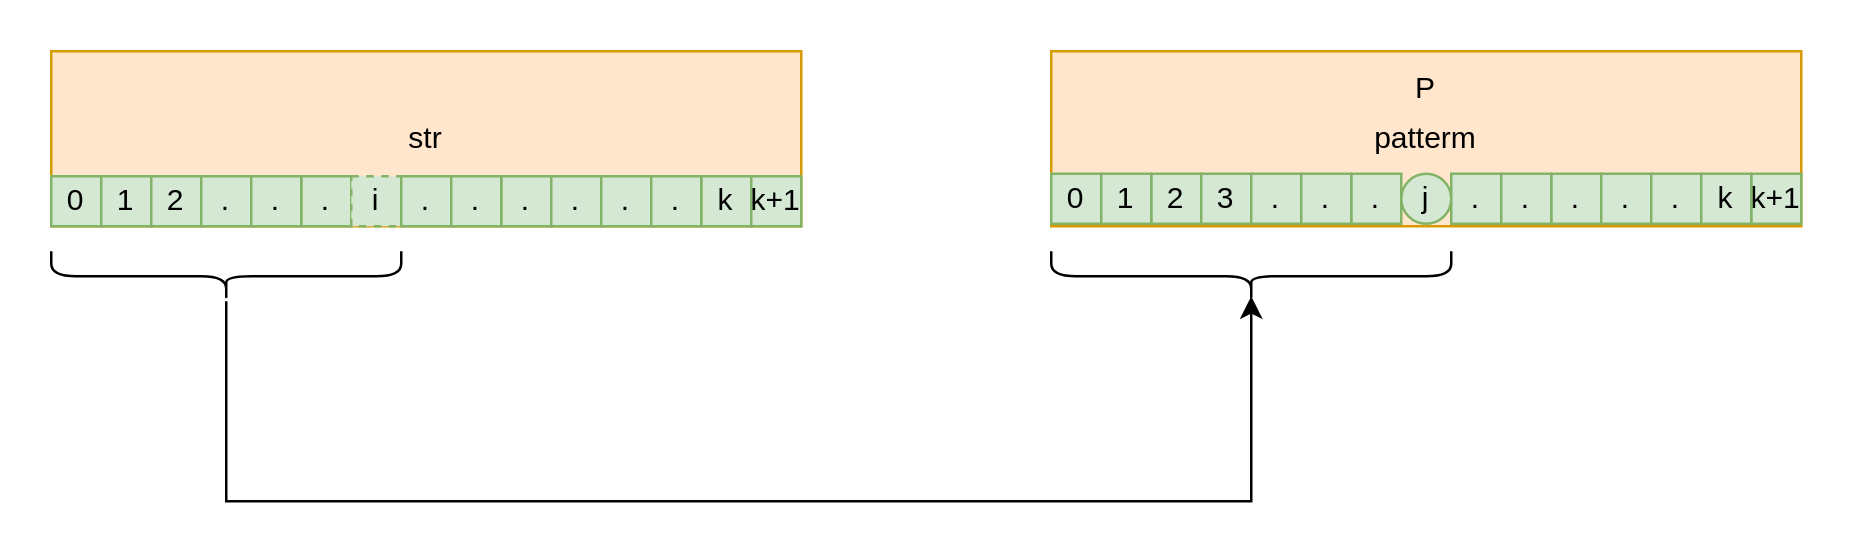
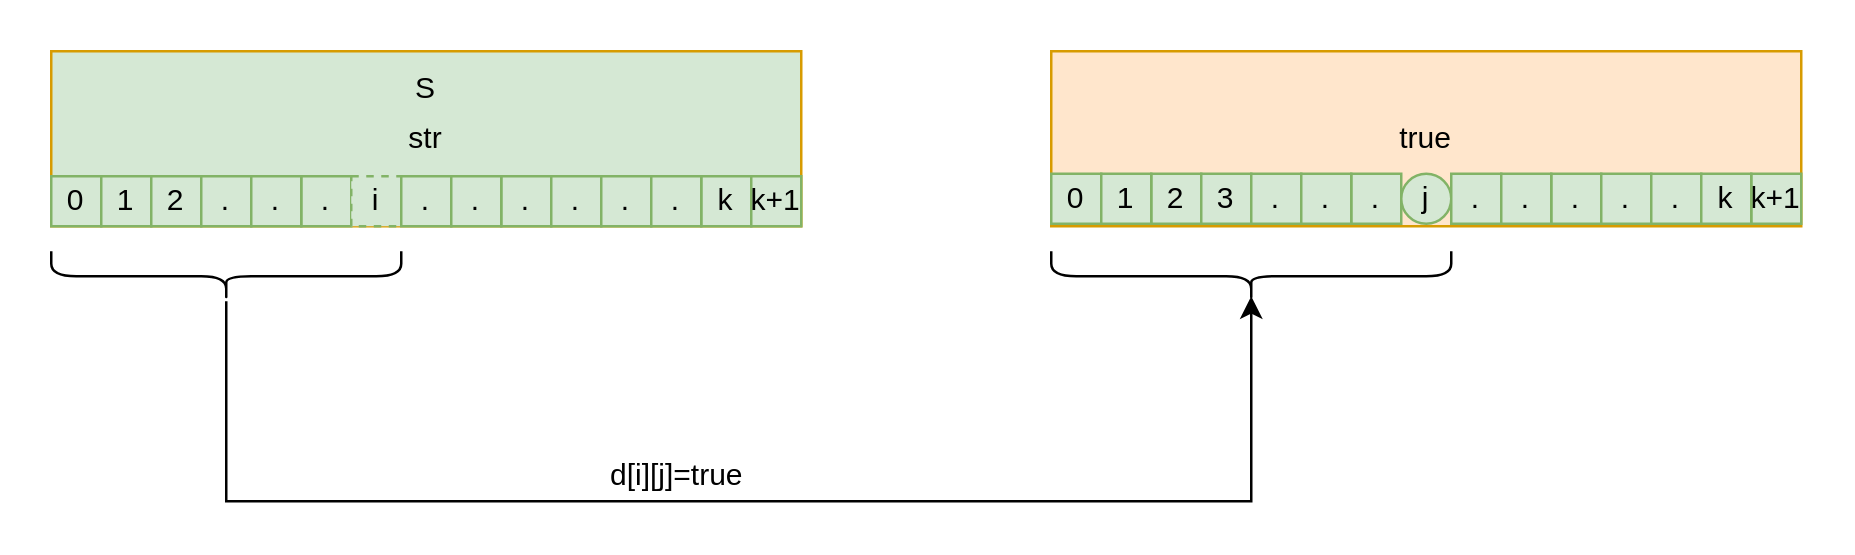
  <mxCell id="0" />
  <mxCell id="1" parent="0" />
- <mxCell id="2" value="str" style="rounded=0;whiteSpace=wrap;html=1;fillColor=#ffe6cc;strokeColor=#d79b00;" vertex="1" parent="1"><mxGeometry x="20" y="20" width="300" height="70" as="geometry" /></mxCell>
- <mxCell id="3" value="patterm" style="rounded=0;whiteSpace=wrap;html=1;fillColor=#ffe6cc;strokeColor=#d79b00;" vertex="1" parent="1"><mxGeometry x="420" y="20" width="300" height="70" as="geometry" /></mxCell>
- <mxCell id="5" value="P" style="text;html=1;strokeColor=none;fillColor=none;align=center;verticalAlign=middle;whiteSpace=wrap;rounded=0;" vertex="1" parent="1"><mxGeometry x="540" y="20" width="60" height="30" as="geometry" /></mxCell>
+ <mxCell id="2" value="str" style="rounded=0;whiteSpace=wrap;html=1;fillColor=#d5e8d4;strokeColor=#d79b00;" vertex="1" parent="1"><mxGeometry x="20" y="20" width="300" height="70" as="geometry" /></mxCell>
+ <mxCell id="3" value="true" style="rounded=0;whiteSpace=wrap;html=1;fillColor=#ffe6cc;strokeColor=#d79b00;" vertex="1" parent="1"><mxGeometry x="420" y="20" width="300" height="70" as="geometry" /></mxCell>
+ <mxCell id="4" value="S" style="text;html=1;strokeColor=none;fillColor=none;align=center;verticalAlign=middle;whiteSpace=wrap;rounded=0;" vertex="1" parent="1"><mxGeometry x="140" y="20" width="60" height="30" as="geometry" /></mxCell>
  <mxCell id="6" value="0" style="rounded=0;whiteSpace=wrap;html=1;fillColor=#d5e8d4;strokeColor=#82b366;" vertex="1" parent="1"><mxGeometry x="20" y="70" width="20" height="20" as="geometry" /></mxCell>
  <mxCell id="7" value="1" style="rounded=0;whiteSpace=wrap;html=1;fillColor=#d5e8d4;strokeColor=#82b366;" vertex="1" parent="1"><mxGeometry x="40" y="70" width="20" height="20" as="geometry" /></mxCell>
  <mxCell id="8" value="0" style="rounded=0;whiteSpace=wrap;html=1;fillColor=#d5e8d4;strokeColor=#82b366;" vertex="1" parent="1"><mxGeometry x="420" y="69" width="20" height="20" as="geometry" /></mxCell>
  <mxCell id="9" value="2" style="rounded=0;whiteSpace=wrap;html=1;fillColor=#d5e8d4;strokeColor=#82b366;" vertex="1" parent="1"><mxGeometry x="460" y="69" width="20" height="20" as="geometry" /></mxCell>
  <mxCell id="10" value="1" style="rounded=0;whiteSpace=wrap;html=1;fillColor=#d5e8d4;strokeColor=#82b366;" vertex="1" parent="1"><mxGeometry x="440" y="69" width="20" height="20" as="geometry" /></mxCell>
  <mxCell id="11" value="3" style="rounded=0;whiteSpace=wrap;html=1;fillColor=#d5e8d4;strokeColor=#82b366;" vertex="1" parent="1"><mxGeometry x="480" y="69" width="20" height="20" as="geometry" /></mxCell>
  <mxCell id="12" value="." style="rounded=0;whiteSpace=wrap;html=1;fillColor=#d5e8d4;strokeColor=#82b366;" vertex="1" parent="1"><mxGeometry x="500" y="69" width="20" height="20" as="geometry" /></mxCell>
  <mxCell id="13" value="." style="rounded=0;whiteSpace=wrap;html=1;fillColor=#d5e8d4;strokeColor=#82b366;" vertex="1" parent="1"><mxGeometry x="540" y="69" width="20" height="20" as="geometry" /></mxCell>
  <mxCell id="14" value="." style="rounded=0;whiteSpace=wrap;html=1;fillColor=#d5e8d4;strokeColor=#82b366;" vertex="1" parent="1"><mxGeometry x="520" y="69" width="20" height="20" as="geometry" /></mxCell>
  <mxCell id="15" value="j" style="ellipse;whiteSpace=wrap;html=1;fillColor=#d5e8d4;strokeColor=#82b366;" vertex="1" parent="1"><mxGeometry x="560" y="69" width="20" height="20" as="geometry" /></mxCell>
  <mxCell id="16" value="." style="rounded=0;whiteSpace=wrap;html=1;fillColor=#d5e8d4;strokeColor=#82b366;" vertex="1" parent="1"><mxGeometry x="580" y="69" width="20" height="20" as="geometry" /></mxCell>
  <mxCell id="17" value="." style="rounded=0;whiteSpace=wrap;html=1;fillColor=#d5e8d4;strokeColor=#82b366;" vertex="1" parent="1"><mxGeometry x="620" y="69" width="20" height="20" as="geometry" /></mxCell>
  <mxCell id="18" value="." style="rounded=0;whiteSpace=wrap;html=1;fillColor=#d5e8d4;strokeColor=#82b366;" vertex="1" parent="1"><mxGeometry x="600" y="69" width="20" height="20" as="geometry" /></mxCell>
  <mxCell id="19" value="." style="rounded=0;whiteSpace=wrap;html=1;fillColor=#d5e8d4;strokeColor=#82b366;" vertex="1" parent="1"><mxGeometry x="640" y="69" width="20" height="20" as="geometry" /></mxCell>
  <mxCell id="20" value="." style="rounded=0;whiteSpace=wrap;html=1;fillColor=#d5e8d4;strokeColor=#82b366;" vertex="1" parent="1"><mxGeometry x="660" y="69" width="20" height="20" as="geometry" /></mxCell>
  <mxCell id="21" value="k+1" style="rounded=0;whiteSpace=wrap;html=1;fillColor=#d5e8d4;strokeColor=#82b366;" vertex="1" parent="1"><mxGeometry x="700" y="69" width="20" height="20" as="geometry" /></mxCell>
  <mxCell id="22" value="k" style="rounded=0;whiteSpace=wrap;html=1;fillColor=#d5e8d4;strokeColor=#82b366;" vertex="1" parent="1"><mxGeometry x="680" y="69" width="20" height="20" as="geometry" /></mxCell>
  <mxCell id="23" value="2" style="rounded=0;whiteSpace=wrap;html=1;fillColor=#d5e8d4;strokeColor=#82b366;" vertex="1" parent="1"><mxGeometry x="60" y="70" width="20" height="20" as="geometry" /></mxCell>
  <mxCell id="24" value="." style="rounded=0;whiteSpace=wrap;html=1;fillColor=#d5e8d4;strokeColor=#82b366;" vertex="1" parent="1"><mxGeometry x="80" y="70" width="20" height="20" as="geometry" /></mxCell>
  <mxCell id="25" value="." style="rounded=0;whiteSpace=wrap;html=1;fillColor=#d5e8d4;strokeColor=#82b366;" vertex="1" parent="1"><mxGeometry x="120" y="70" width="20" height="20" as="geometry" /></mxCell>
  <mxCell id="26" value="." style="rounded=0;whiteSpace=wrap;html=1;fillColor=#d5e8d4;strokeColor=#82b366;" vertex="1" parent="1"><mxGeometry x="100" y="70" width="20" height="20" as="geometry" /></mxCell>
  <mxCell id="27" value="i" style="rounded=0;whiteSpace=wrap;html=1;fillColor=#d5e8d4;strokeColor=#82b366;dashed=1;" vertex="1" parent="1"><mxGeometry x="140" y="70" width="20" height="20" as="geometry" /></mxCell>
  <mxCell id="28" value="." style="rounded=0;whiteSpace=wrap;html=1;fillColor=#d5e8d4;strokeColor=#82b366;" vertex="1" parent="1"><mxGeometry x="160" y="70" width="20" height="20" as="geometry" /></mxCell>
  <mxCell id="29" value="." style="rounded=0;whiteSpace=wrap;html=1;fillColor=#d5e8d4;strokeColor=#82b366;" vertex="1" parent="1"><mxGeometry x="200" y="70" width="20" height="20" as="geometry" /></mxCell>
  <mxCell id="30" value="." style="rounded=0;whiteSpace=wrap;html=1;fillColor=#d5e8d4;strokeColor=#82b366;" vertex="1" parent="1"><mxGeometry x="180" y="70" width="20" height="20" as="geometry" /></mxCell>
  <mxCell id="31" value="." style="rounded=0;whiteSpace=wrap;html=1;fillColor=#d5e8d4;strokeColor=#82b366;" vertex="1" parent="1"><mxGeometry x="220" y="70" width="20" height="20" as="geometry" /></mxCell>
  <mxCell id="32" value="." style="rounded=0;whiteSpace=wrap;html=1;fillColor=#d5e8d4;strokeColor=#82b366;" vertex="1" parent="1"><mxGeometry x="240" y="70" width="20" height="20" as="geometry" /></mxCell>
  <mxCell id="33" value="k" style="rounded=0;whiteSpace=wrap;html=1;fillColor=#d5e8d4;strokeColor=#82b366;" vertex="1" parent="1"><mxGeometry x="280" y="70" width="20" height="20" as="geometry" /></mxCell>
  <mxCell id="34" value="." style="rounded=0;whiteSpace=wrap;html=1;fillColor=#d5e8d4;strokeColor=#82b366;" vertex="1" parent="1"><mxGeometry x="260" y="70" width="20" height="20" as="geometry" /></mxCell>
  <mxCell id="35" value="k+1" style="rounded=0;whiteSpace=wrap;html=1;fillColor=#d5e8d4;strokeColor=#82b366;" vertex="1" parent="1"><mxGeometry x="300" y="70" width="20" height="20" as="geometry" /></mxCell>
  <mxCell id="36" style="edgeStyle=orthogonalEdgeStyle;rounded=0;orthogonalLoop=1;jettySize=auto;html=1;entryX=0.1;entryY=0.5;entryDx=0;entryDy=0;entryPerimeter=0;" edge="1" parent="1" source="37" target="38"><mxGeometry relative="1" as="geometry"><Array as="points"><mxPoint x="90" y="200" /><mxPoint x="500" y="200" /></Array></mxGeometry></mxCell>
  <mxCell id="37" value="" style="shape=curlyBracket;whiteSpace=wrap;html=1;rounded=1;rotation=-90;" vertex="1" parent="1"><mxGeometry x="80" y="40" width="20" height="140" as="geometry" /></mxCell>
  <mxCell id="38" value="" style="shape=curlyBracket;whiteSpace=wrap;html=1;rounded=1;rotation=-90;" vertex="1" parent="1"><mxGeometry x="490" y="30" width="20" height="160" as="geometry" /></mxCell>
+ <mxCell id="39" value="d[i][j]=true" style="text;html=1;align=center;verticalAlign=middle;resizable=0;points=[];autosize=1;strokeColor=none;fillColor=none;" vertex="1" parent="1"><mxGeometry x="235" y="180" width="70" height="20" as="geometry" /></mxCell>
